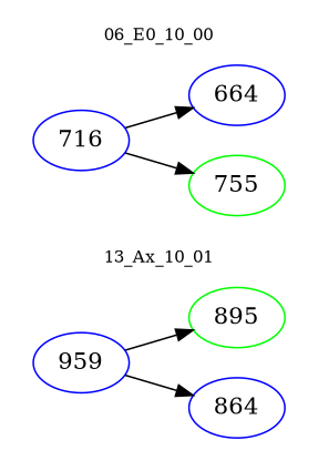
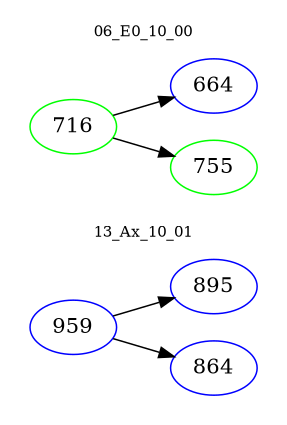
  digraph {
    rankdir=LR
    node [color=blue]
    edge [color=black]
    n1 [label=959]
    n2 [label=864]
-   n3 [color=green label=895]
-   n4 [label=716]
+   n3 [label=895]
+   n4 [color=green label=716]
    n5 [color=green label=755]
    n6 [label=664]
    subgraph cluster_1 {
      color=white
      fontsize=10
      label="13_Ax_10_01"
      n1
      n2
      n3
    }
    subgraph cluster_2 {
      color=white
      fontsize=10
      label="06_E0_10_00"
      n4
      n5
      n6
    }
    n1 -> n2
    n1 -> n3
    n4 -> n5
    n4 -> n6
  }
